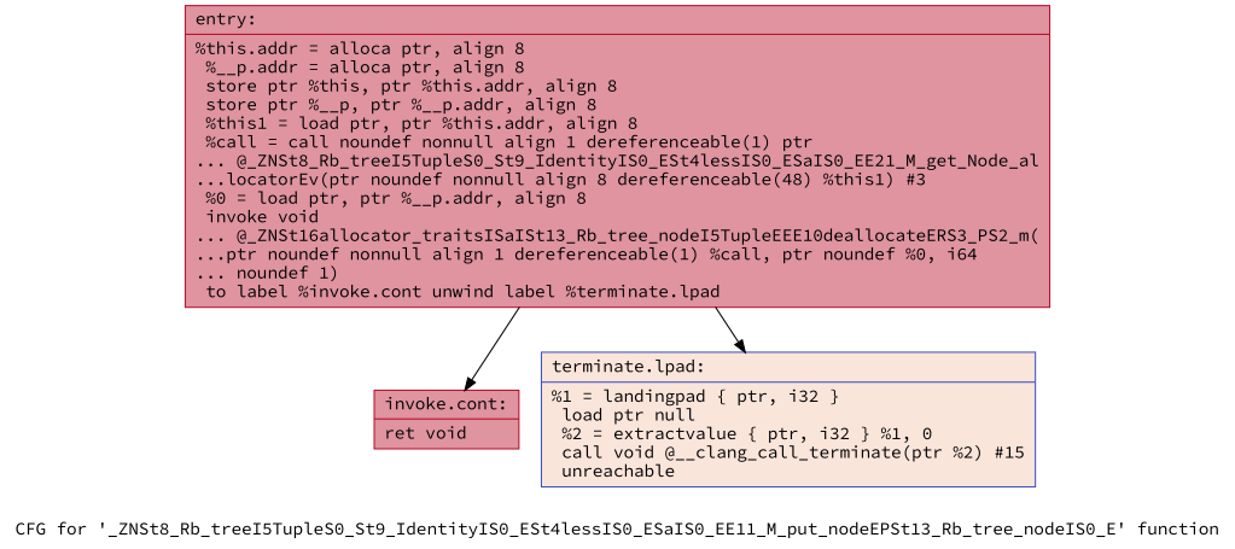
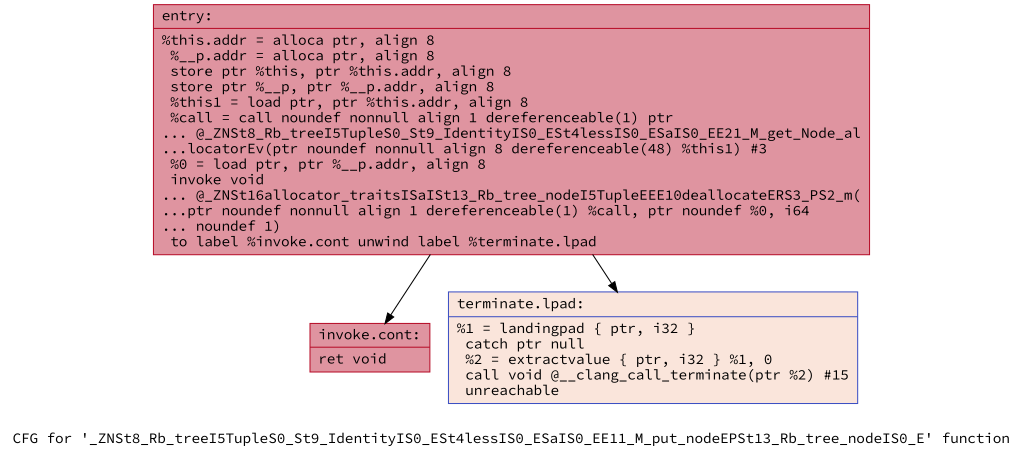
  digraph {
    label="CFG for '_ZNSt8_Rb_treeI5TupleS0_St9_IdentityIS0_ESt4lessIS0_ESaIS0_EE11_M_put_nodeEPSt13_Rb_tree_nodeIS0_E' function"
    fontname="Source Code Pro"
    node [color="#b70d28ff" fillcolor="#b70d2870" fontname="Source Code Pro" shape=record style=filled]
    edge [fontname="Source Code Pro"]
    n1 [label="{entry:\l|  %this.addr = alloca ptr, align 8\l  %__p.addr = alloca ptr, align 8\l  store ptr %this, ptr %this.addr, align 8\l  store ptr %__p, ptr %__p.addr, align 8\l  %this1 = load ptr, ptr %this.addr, align 8\l  %call = call noundef nonnull align 1 dereferenceable(1) ptr\l... @_ZNSt8_Rb_treeI5TupleS0_St9_IdentityIS0_ESt4lessIS0_ESaIS0_EE21_M_get_Node_al\l...locatorEv(ptr noundef nonnull align 8 dereferenceable(48) %this1) #3\l  %0 = load ptr, ptr %__p.addr, align 8\l  invoke void\l... @_ZNSt16allocator_traitsISaISt13_Rb_tree_nodeI5TupleEEE10deallocateERS3_PS2_m(\l...ptr noundef nonnull align 1 dereferenceable(1) %call, ptr noundef %0, i64\l... noundef 1)\l          to label %invoke.cont unwind label %terminate.lpad\l}"]
    n2 [label="{invoke.cont:\l|  ret void\l}"]
-   n3 [color="#3d50c3ff" fillcolor="#f4c5ad70" label="{terminate.lpad:\l|  %1 = landingpad \{ ptr, i32 \}\l          load ptr null\l  %2 = extractvalue \{ ptr, i32 \} %1, 0\l  call void @__clang_call_terminate(ptr %2) #15\l  unreachable\l}"]
+   n3 [color="#3d50c3ff" fillcolor="#f4c5ad70" label="{terminate.lpad:\l|  %1 = landingpad \{ ptr, i32 \}\l          catch ptr null\l  %2 = extractvalue \{ ptr, i32 \} %1, 0\l  call void @__clang_call_terminate(ptr %2) #15\l  unreachable\l}"]
    n1 -> n2
    n1 -> n3
  }
